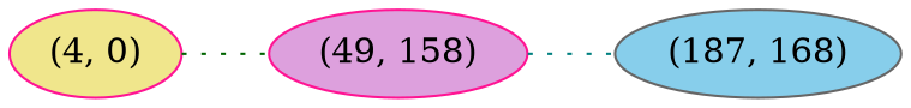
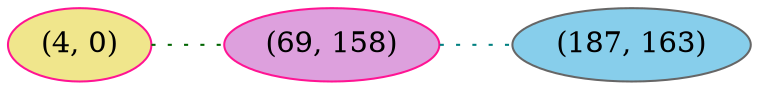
  graph {
    rankdir=LR
    node [color=deeppink style=filled]
    edge [style=dotted]
    n1 [fillcolor=khaki label="(4, 0)"]
-   "(49, 158)" [fillcolor=plum]
-   "(187, 163)" [color=gray40 fillcolor=skyblue label="(187, 168)"]
+   "(49, 158)" [fillcolor=plum label="(69, 158)"]
+   "(187, 163)" [color=gray40 fillcolor=skyblue]
    n1 -- "(49, 158)" [color=darkgreen weight=4]
    "(49, 158)" -- "(187, 163)" [color=teal weight=2]
  }
